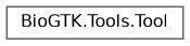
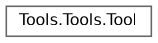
  digraph {
    rankdir=LR
-   n1 [color=grey40 fillcolor=white fontname=Helvetica fontsize=10 height=0.2 label="BioGTK.Tools.Tool" shape=box style=filled width=0.4]
+   n1 [color=grey40 fillcolor=white fontname=Helvetica fontsize=10 height=0.2 label="Tools.Tools.Tool" shape=box style=filled width=0.4]
  }
